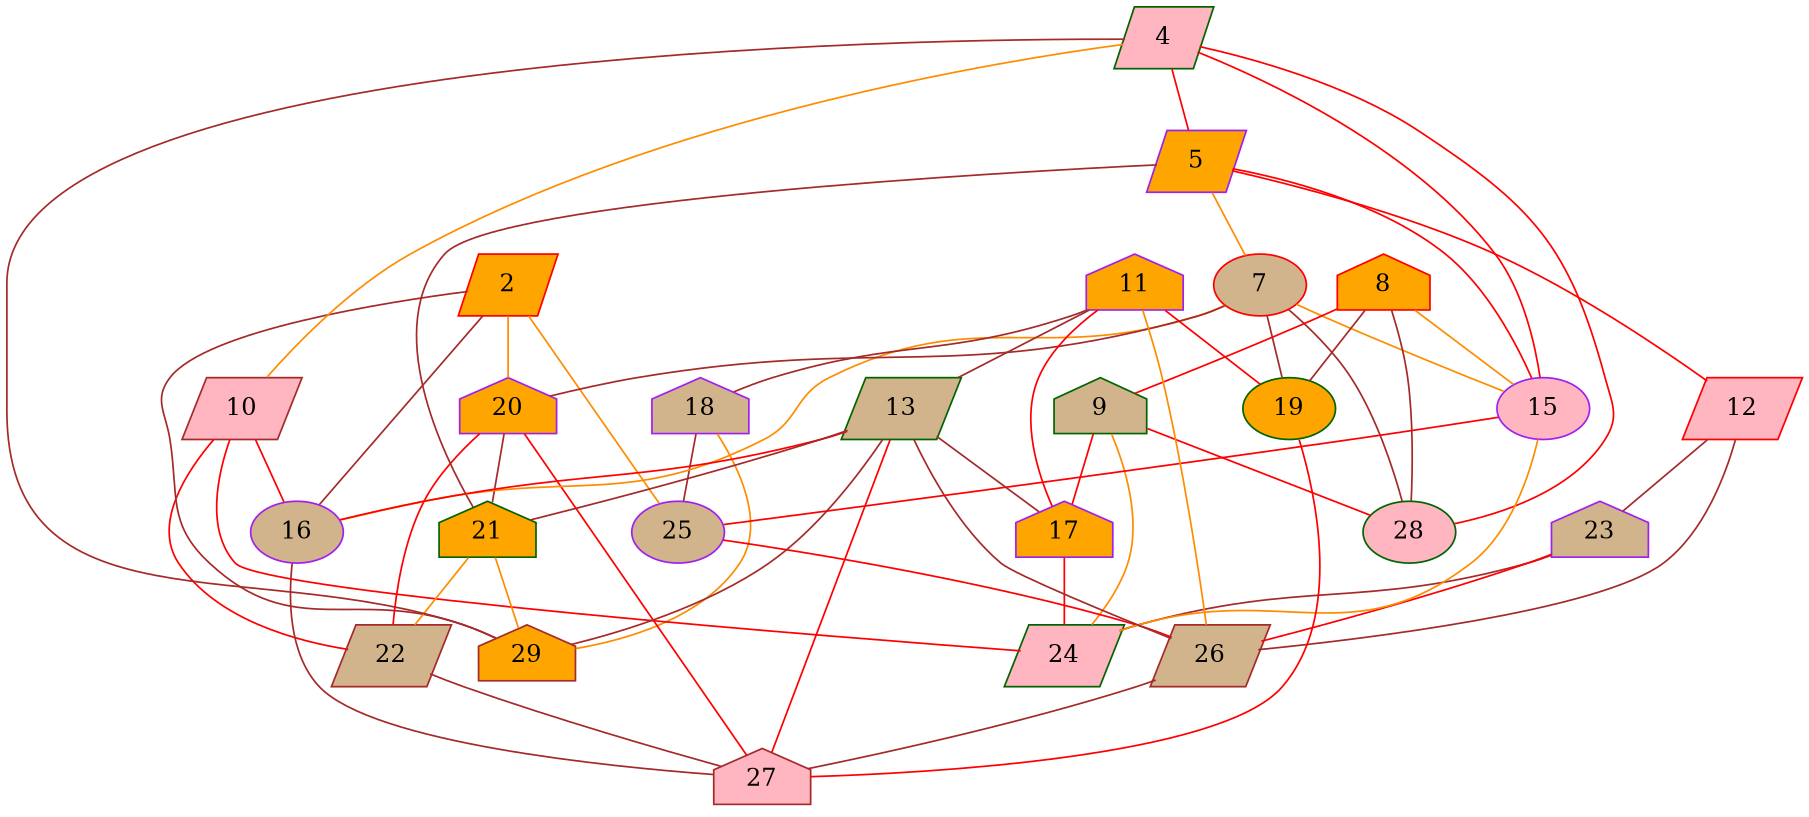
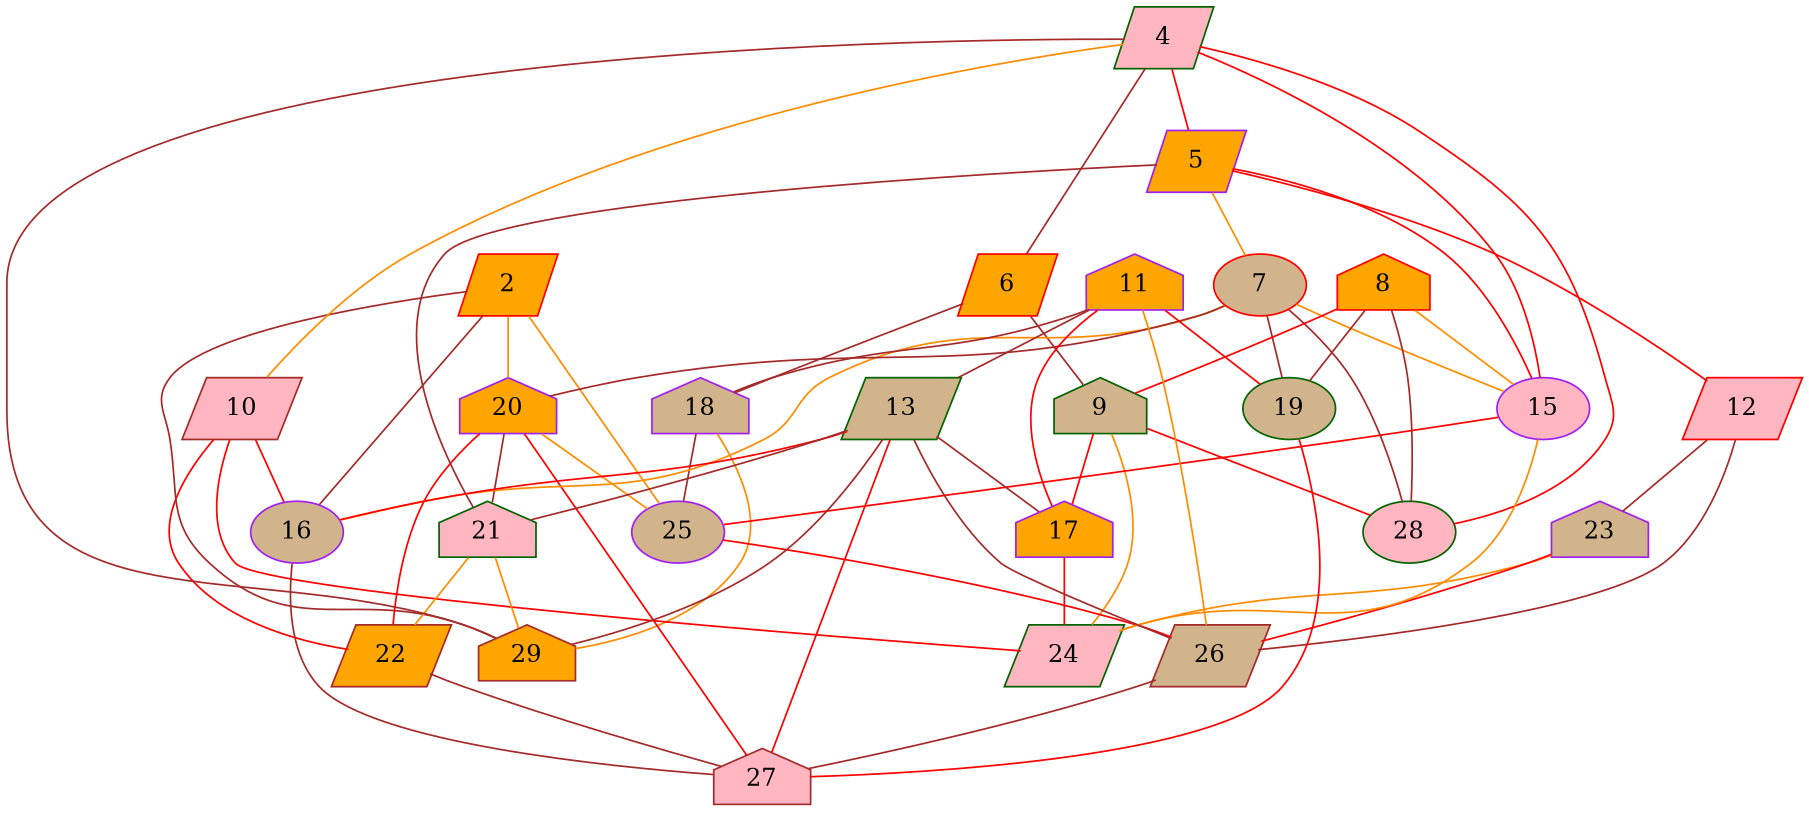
  graph {
    node [color=purple fillcolor=orange shape=parallelogram style=filled]
    edge [color=brown weight=1.0]
+   6 [color=red]
    9 [color=darkgreen fillcolor=tan shape=house]
    18 [fillcolor=tan shape=house]
    10 [color=brown fillcolor=lightpink]
-   22 [color=brown fillcolor=tan]
+   22 [color=brown]
    16 [fillcolor=tan shape=ellipse]
    24 [color=darkgreen fillcolor=lightpink]
    27 [color=brown fillcolor=lightpink shape=house]
    2 [color=red]
    20 [shape=house]
    25 [fillcolor=tan shape=ellipse]
    29 [color=brown shape=house]
-   21 [color=darkgreen shape=house]
+   21 [color=darkgreen fillcolor=lightpink shape=house]
    26 [color=brown fillcolor=tan]
    23 [fillcolor=tan shape=house]
    28 [color=darkgreen fillcolor=lightpink shape=ellipse]
    4 [color=darkgreen fillcolor=lightpink]
    5
    15 [fillcolor=lightpink shape=ellipse]
    7 [color=red fillcolor=tan shape=ellipse]
    12 [color=red fillcolor=lightpink]
-   19 [color=darkgreen shape=ellipse]
+   19 [color=darkgreen fillcolor=tan shape=ellipse]
    17 [shape=house]
    8 [color=red shape=house]
    11 [shape=house]
    13 [color=darkgreen fillcolor=tan]
+   6 -- 9 [weight=2.0]
+   6 -- 18
    9 -- 24 [color=darkorange]
    9 -- 28 [color=red]
    9 -- 17 [color=red]
    18 -- 25
    18 -- 29 [color=darkorange]
    10 -- 22 [color=red]
    10 -- 16 [color=red]
    10 -- 24 [color=red]
    22 -- 27
    16 -- 27
    2 -- 16
    2 -- 20 [color=darkorange]
    2 -- 25 [color=darkorange]
    2 -- 29
    20 -- 22 [color=red weight=2.0]
    20 -- 27 [color=red]
+   20 -- 25 [color=darkorange weight=2.0]
    20 -- 21 [weight=3.0]
    25 -- 26 [color=red]
    21 -- 22 [color=darkorange]
    21 -- 29 [color=darkorange]
    26 -- 27
-   23 -- 24 [weight=2.0]
+   23 -- 24 [color=darkorange weight=2.0]
    23 -- 26 [color=red]
+   4 -- 6
    4 -- 10 [color=darkorange]
    4 -- 29
    4 -- 28 [color=red]
    4 -- 5 [color=red]
    4 -- 15 [color=red]
    5 -- 21 [weight=2.0]
    5 -- 15 [color=red]
    5 -- 7 [color=darkorange]
    5 -- 12 [color=red]
    15 -- 24 [color=darkorange]
    15 -- 25 [color=red]
    7 -- 16 [color=darkorange]
    7 -- 20
    7 -- 28
    7 -- 15 [color=darkorange]
    7 -- 19
    12 -- 26
    12 -- 23 [weight=2.0]
    19 -- 27 [color=red]
    17 -- 24 [color=red]
    8 -- 9 [color=red]
    8 -- 28
    8 -- 15 [color=darkorange]
    8 -- 19
    11 -- 18
    11 -- 26 [color=darkorange]
    11 -- 19 [color=red]
    11 -- 17 [color=red]
    11 -- 13
    13 -- 16 [color=red]
    13 -- 27 [color=red]
    13 -- 29 [weight=2.0]
    13 -- 21
    13 -- 26
    13 -- 17
  }
